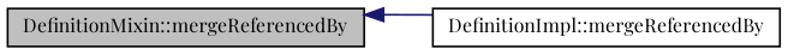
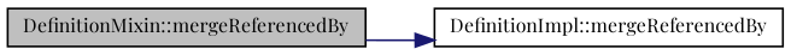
  digraph {
    rankdir=LR
    fontname="Playfair Display"
    node [color=black fontname="Playfair Display" fontsize=10 shape=record style=filled]
    n1 [fillcolor=grey75 fontcolor=black height=0.2 label="DefinitionMixin::mergeReferencedBy" width=0.4]
    n2 [fillcolor=white height=0.2 label="DefinitionImpl::mergeReferencedBy" width=0.4]
-   n2 -> n1 [color=midnightblue fontname="Playfair Display" fontsize=10 labelfontname=Helvetica labelfontsize=10 style=solid]
+   n1 -> n2 [color=midnightblue fontname="Playfair Display" fontsize=10 labelfontname=Helvetica labelfontsize=10 style=solid]
  }
